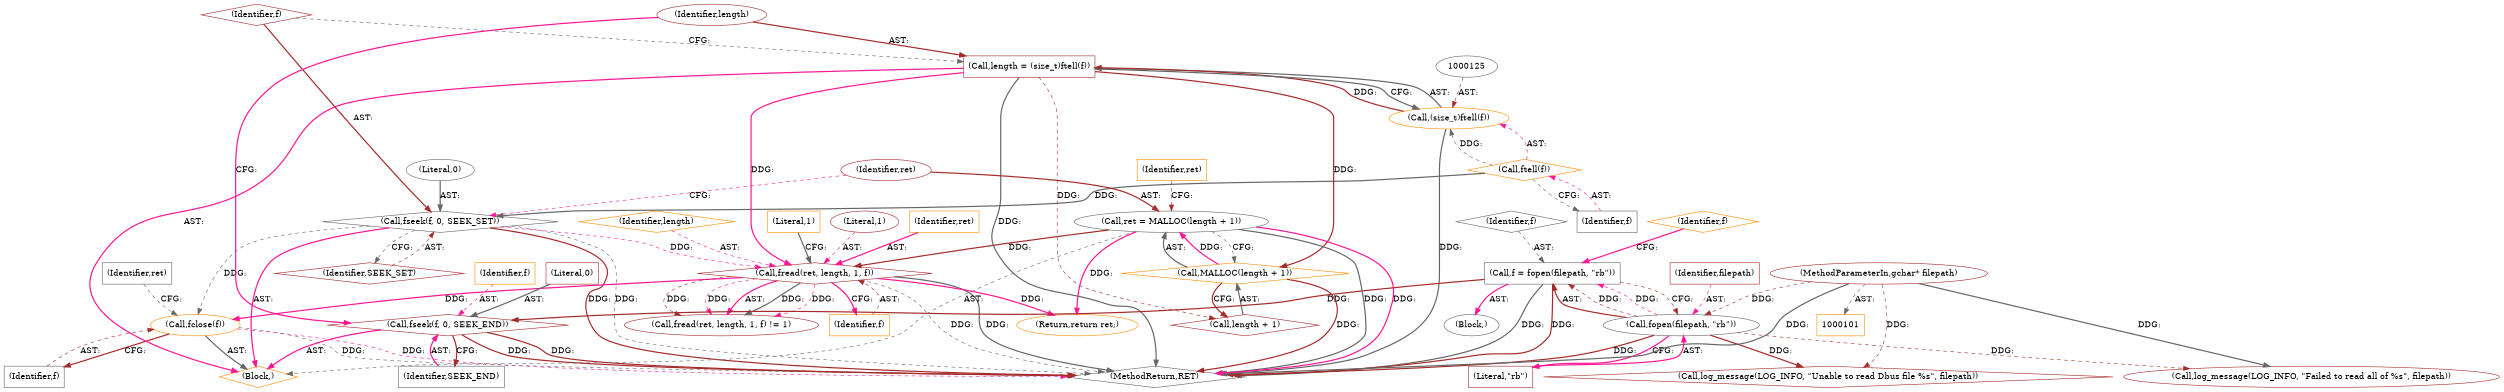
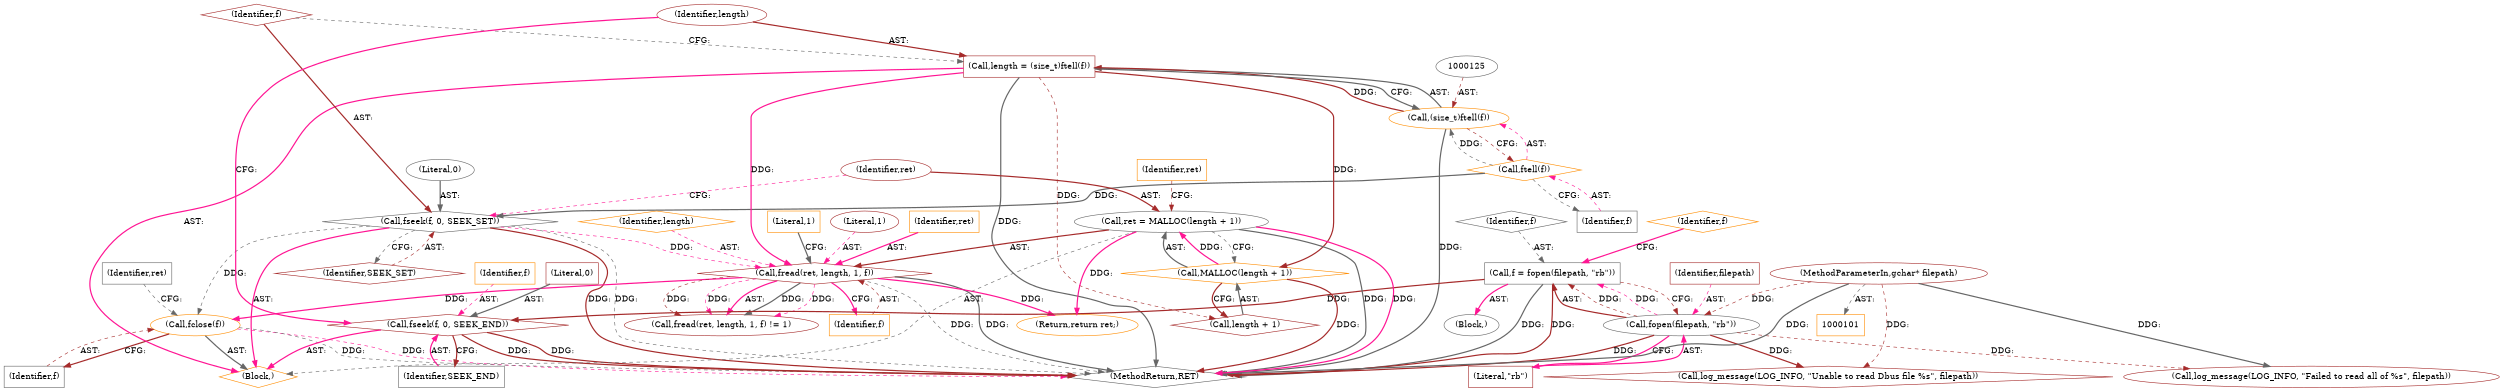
  digraph {
    node [color=brown shape=box]
    edge [color=brown style=bold]
    n1 [color=darkorange label="(Call,fclose(f))" shape=ellipse]
    n2 [color=gray40 label="(Identifier,f)"]
    n3 [color=darkorange label="(Block,)" shape=diamond]
    n4 [color=gray40 label="(MethodReturn,RET)" shape=diamond]
    n5 [color=gray40 label="(Call,fseek(f, 0, SEEK_SET))" shape=diamond]
    n6 [label="(Call,fread(ret, length, 1, f))" shape=diamond]
    n7 [label="(Identifier,SEEK_SET)" shape=diamond]
    n8 [color=darkorange label="(Return,return ret;)" shape=ellipse]
    n9 [color=darkorange label="(Identifier,f)"]
    n10 [label="(Call,fread(ret, length, 1, f) != 1)" shape=ellipse]
    n11 [color=darkorange label="(Call,ftell(f))" shape=diamond]
    n12 [color=darkorange label="(Call,(size_t)ftell(f))" shape=ellipse]
    n13 [color=gray40 label="(Identifier,f)"]
    n14 [label="(Call,length = (size_t)ftell(f))"]
    n15 [label="(Call,fseek(f, 0, SEEK_END))" shape=diamond]
    n16 [color=gray40 label="(Identifier,SEEK_END)"]
    n17 [color=gray40 label="(Call,f = fopen(filepath, \"rb\"))"]
    n18 [color=gray40 label="(Call,fopen(filepath, \"rb\"))" shape=ellipse]
    n19 [color=gray40 label="(Block,)" shape=ellipse]
    n20 [label="(Literal,\"rb\")"]
    n21 [label="(Call,log_message(LOG_INFO, \"Failed to read all of %s\", filepath))" shape=ellipse]
    n22 [label="(Call,log_message(LOG_INFO, \"Unable to read Dbus file %s\", filepath))" shape=diamond]
    n23 [label="(MethodParameterIn,gchar* filepath)" shape=ellipse]
    1000101 [color=darkorange]
    n25 [color=gray40 label="(Call,ret = MALLOC(length + 1))" shape=ellipse]
    n26 [color=darkorange label="(Call,MALLOC(length + 1))" shape=diamond]
    n27 [label="(Call,length + 1)" shape=diamond]
    n28 [color=gray40 label="(Identifier,f)" shape=diamond]
    n29 [color=darkorange label="(Literal,1)"]
    n30 [label="(Literal,1)" shape=ellipse]
    n31 [color=darkorange label="(Identifier,f)" shape=diamond]
    n32 [color=darkorange label="(Identifier,ret)"]
    n33 [label="(Literal,0)"]
    n34 [color=darkorange label="(Identifier,ret)"]
    n35 [color=darkorange label="(Identifier,length)" shape=diamond]
    n36 [color=gray40 label="(Literal,0)" shape=ellipse]
    n37 [label="(Identifier,f)" shape=diamond]
    n38 [color=darkorange label="(Identifier,f)"]
    n39 [color=gray40 label="(Identifier,ret)"]
    n40 [label="(Identifier,length)" shape=ellipse]
    n41 [label="(Identifier,ret)" shape=ellipse]
    n42 [label="(Identifier,filepath)"]
    1000125 [color=gray40 shape=ellipse]
    n1 -> n2 [label="CFG: "]
    n1 -> n3 [color=gray40 label="AST: "]
    n1 -> n4 [color=deeppink label="DDG: " style=dashed]
    n1 -> n4 [color=gray40 label="DDG: " style=dashed]
    n2 -> n1 [label="AST: " style=dashed]
    n5 -> n1 [color=gray40 label="DDG: " style=dashed]
    n5 -> n3 [color=deeppink label="AST: "]
    n5 -> n4 [label="DDG: "]
    n5 -> n4 [color=gray40 label="DDG: " style=dashed]
    n5 -> n6 [color=deeppink label="DDG: " style=dashed]
    n5 -> n7 [color=gray40 label="CFG: " style=dashed]
    n6 -> n1 [color=deeppink label="DDG: "]
    n6 -> n4 [color=gray40 label="DDG: "]
    n6 -> n4 [color=gray40 label="DDG: " style=dashed]
    n6 -> n8 [color=deeppink label="DDG: "]
    n6 -> n9 [color=deeppink label="CFG: "]
    n6 -> n10 [color=deeppink label="AST: "]
    n6 -> n10 [color=gray40 label="DDG: "]
    n6 -> n10 [color=deeppink label="DDG: " style=dashed]
    n6 -> n10 [label="DDG: " style=dashed]
    n6 -> n10 [color=deeppink label="DDG: " style=dashed]
    n7 -> n5 [label="AST: " style=dashed]
    n9 -> n6 [label="AST: " style=dashed]
    n11 -> n5 [color=gray40 label="DDG: "]
    n11 -> n12 [color=deeppink label="AST: " style=dashed]
    n11 -> n12 [color=gray40 label="DDG: " style=dashed]
    n11 -> n13 [color=gray40 label="CFG: " style=dashed]
    n12 -> n4 [color=gray40 label="DDG: "]
+   n12 -> n11 [label="CFG: " style=dashed]
    n12 -> n14 [color=gray40 label="AST: "]
    n12 -> n14 [label="DDG: "]
    n13 -> n11 [color=deeppink label="AST: " style=dashed]
    n14 -> n3 [color=deeppink label="AST: "]
    n14 -> n4 [color=gray40 label="DDG: "]
    n14 -> n6 [color=deeppink label="DDG: "]
    n14 -> n12 [color=gray40 label="CFG: "]
    n14 -> n26 [label="DDG: "]
    n14 -> n27 [label="DDG: " style=dashed]
    n15 -> n3 [color=deeppink label="AST: "]
    n15 -> n4 [label="DDG: "]
    n15 -> n4 [label="DDG: "]
    n15 -> n16 [label="CFG: "]
    n16 -> n15 [color=deeppink label="AST: "]
    n17 -> n4 [color=gray40 label="DDG: "]
    n17 -> n4 [label="DDG: "]
    n17 -> n15 [label="DDG: "]
    n17 -> n18 [label="CFG: " style=dashed]
    n17 -> n19 [color=deeppink label="AST: "]
    n18 -> n4 [label="DDG: "]
    n18 -> n17 [label="AST: "]
    n18 -> n17 [label="DDG: " style=dashed]
    n18 -> n17 [color=deeppink label="DDG: " style=dashed]
    n18 -> n20 [color=deeppink label="CFG: "]
    n18 -> n21 [label="DDG: " style=dashed]
    n18 -> n22 [label="DDG: "]
    n20 -> n18 [color=deeppink label="AST: "]
    n23 -> n4 [color=gray40 label="DDG: "]
    n23 -> n18 [label="DDG: " style=dashed]
    n23 -> n21 [color=gray40 label="DDG: "]
    n23 -> n22 [label="DDG: " style=dashed]
    n23 -> 1000101 [color=gray40 label="AST: " style=dashed]
    n25 -> n3 [color=gray40 label="AST: " style=dashed]
    n25 -> n4 [color=gray40 label="DDG: "]
    n25 -> n4 [color=deeppink label="DDG: "]
-   n25 -> n6 [label="DDG: "]
+   n25 -> n6 [label="AST: "]
    n25 -> n8 [color=deeppink label="DDG: "]
    n25 -> n26 [color=gray40 label="CFG: " style=dashed]
    n26 -> n4 [label="DDG: "]
    n26 -> n25 [color=gray40 label="AST: "]
    n26 -> n25 [color=deeppink label="DDG: "]
    n26 -> n27 [label="CFG: "]
    n27 -> n26 [color=gray40 label="AST: "]
    n28 -> n17 [color=gray40 label="AST: " style=dashed]
    n29 -> n6 [color=gray40 label="CFG: "]
    n30 -> n6 [color=deeppink label="AST: " style=dashed]
    n31 -> n17 [color=deeppink label="CFG: "]
    n32 -> n25 [label="CFG: " style=dashed]
    n33 -> n15 [color=gray40 label="AST: "]
    n34 -> n6 [color=deeppink label="AST: "]
    n35 -> n6 [color=deeppink label="AST: " style=dashed]
    n36 -> n5 [color=gray40 label="AST: "]
    n37 -> n5 [label="AST: "]
    n37 -> n14 [color=gray40 label="CFG: " style=dashed]
    n38 -> n15 [color=deeppink label="AST: " style=dashed]
    n39 -> n1 [color=gray40 label="CFG: " style=dashed]
    n40 -> n14 [label="AST: "]
    n40 -> n15 [color=deeppink label="CFG: "]
    n41 -> n5 [color=deeppink label="CFG: " style=dashed]
    n41 -> n25 [label="AST: "]
    n42 -> n18 [color=deeppink label="AST: " style=dashed]
    1000125 -> n12 [label="AST: " style=dashed]
  }
